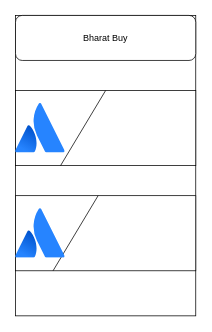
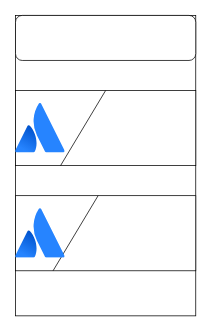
  <mxCell id="0" />
  <mxCell id="1" parent="0" />
  <mxCell id="2" value="" style="rounded=0;whiteSpace=wrap;html=1;" vertex="1" parent="1"><mxGeometry x="20" y="20" width="240" height="400" as="geometry" /></mxCell>
  <mxCell id="3" value="" style="rounded=1;whiteSpace=wrap;html=1;" vertex="1" parent="1"><mxGeometry x="20" y="20" width="240" height="60" as="geometry" /></mxCell>
- <mxCell id="4" value="Bharat Buy" style="text;html=1;strokeColor=none;fillColor=none;align=center;verticalAlign=middle;whiteSpace=wrap;rounded=0;" vertex="1" parent="1"><mxGeometry x="20" y="40" width="240" height="20" as="geometry" /></mxCell>
  <mxCell id="5" value="" style="rounded=0;whiteSpace=wrap;html=1;" vertex="1" parent="1"><mxGeometry x="20" y="120" width="240" height="100" as="geometry" /></mxCell>
  <mxCell id="6" value="" style="endArrow=none;html=1;entryX=0.5;entryY=0;entryDx=0;entryDy=0;exitX=0.25;exitY=1;exitDx=0;exitDy=0;" edge="1" parent="1" source="5" target="5"><mxGeometry width="50" height="50" relative="1" as="geometry"><mxPoint x="160" y="230" as="sourcePoint" /><mxPoint x="210" y="180" as="targetPoint" /></mxGeometry></mxCell>
  <mxCell id="7" value="" style="image;image=img/lib/atlassian/Atlassian_Logo.svg;" vertex="1" parent="1"><mxGeometry x="20" y="137" width="66" height="66" as="geometry" /></mxCell>
  <mxCell id="8" value="" style="rounded=0;whiteSpace=wrap;html=1;" vertex="1" parent="1"><mxGeometry x="20" y="260" width="240" height="100" as="geometry" /></mxCell>
  <mxCell id="9" value="" style="endArrow=none;html=1;entryX=0.5;entryY=0;entryDx=0;entryDy=0;exitX=0.25;exitY=1;exitDx=0;exitDy=0;" edge="1" parent="1"><mxGeometry width="50" height="50" relative="1" as="geometry"><mxPoint x="70" y="360" as="sourcePoint" /><mxPoint x="130" y="260" as="targetPoint" /></mxGeometry></mxCell>
  <mxCell id="10" value="" style="image;image=img/lib/atlassian/Atlassian_Logo.svg;" vertex="1" parent="1"><mxGeometry x="20" y="277" width="66" height="66" as="geometry" /></mxCell>
